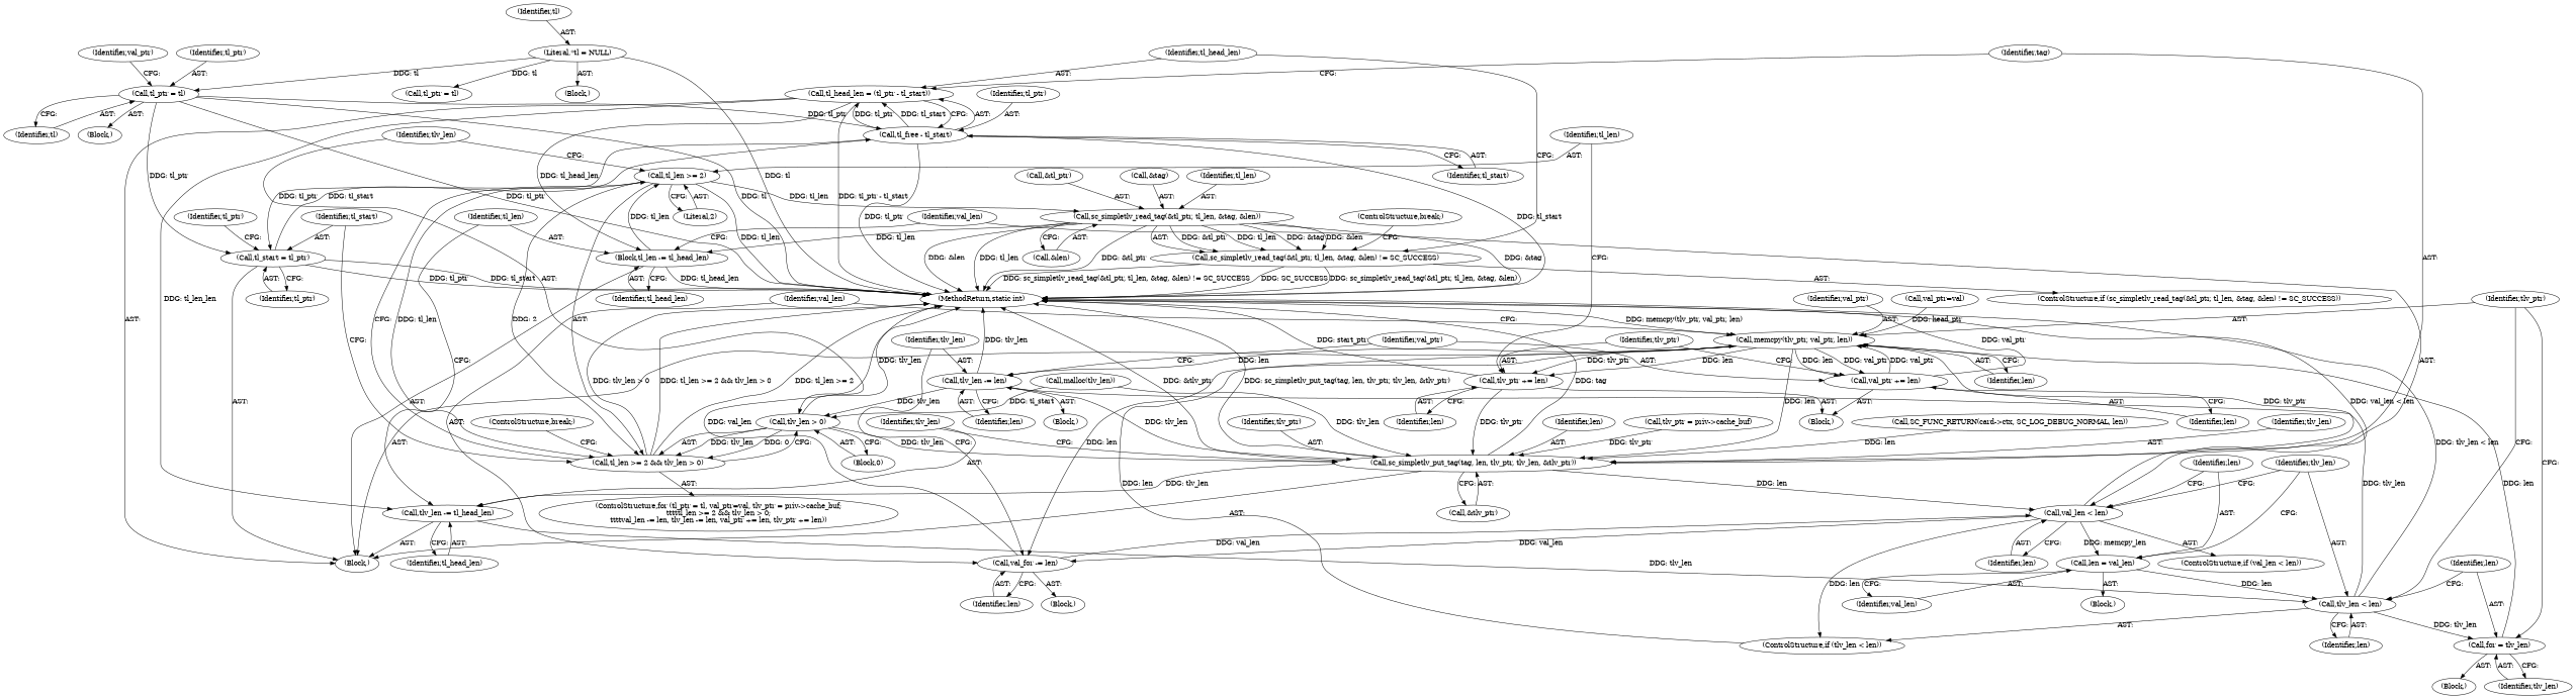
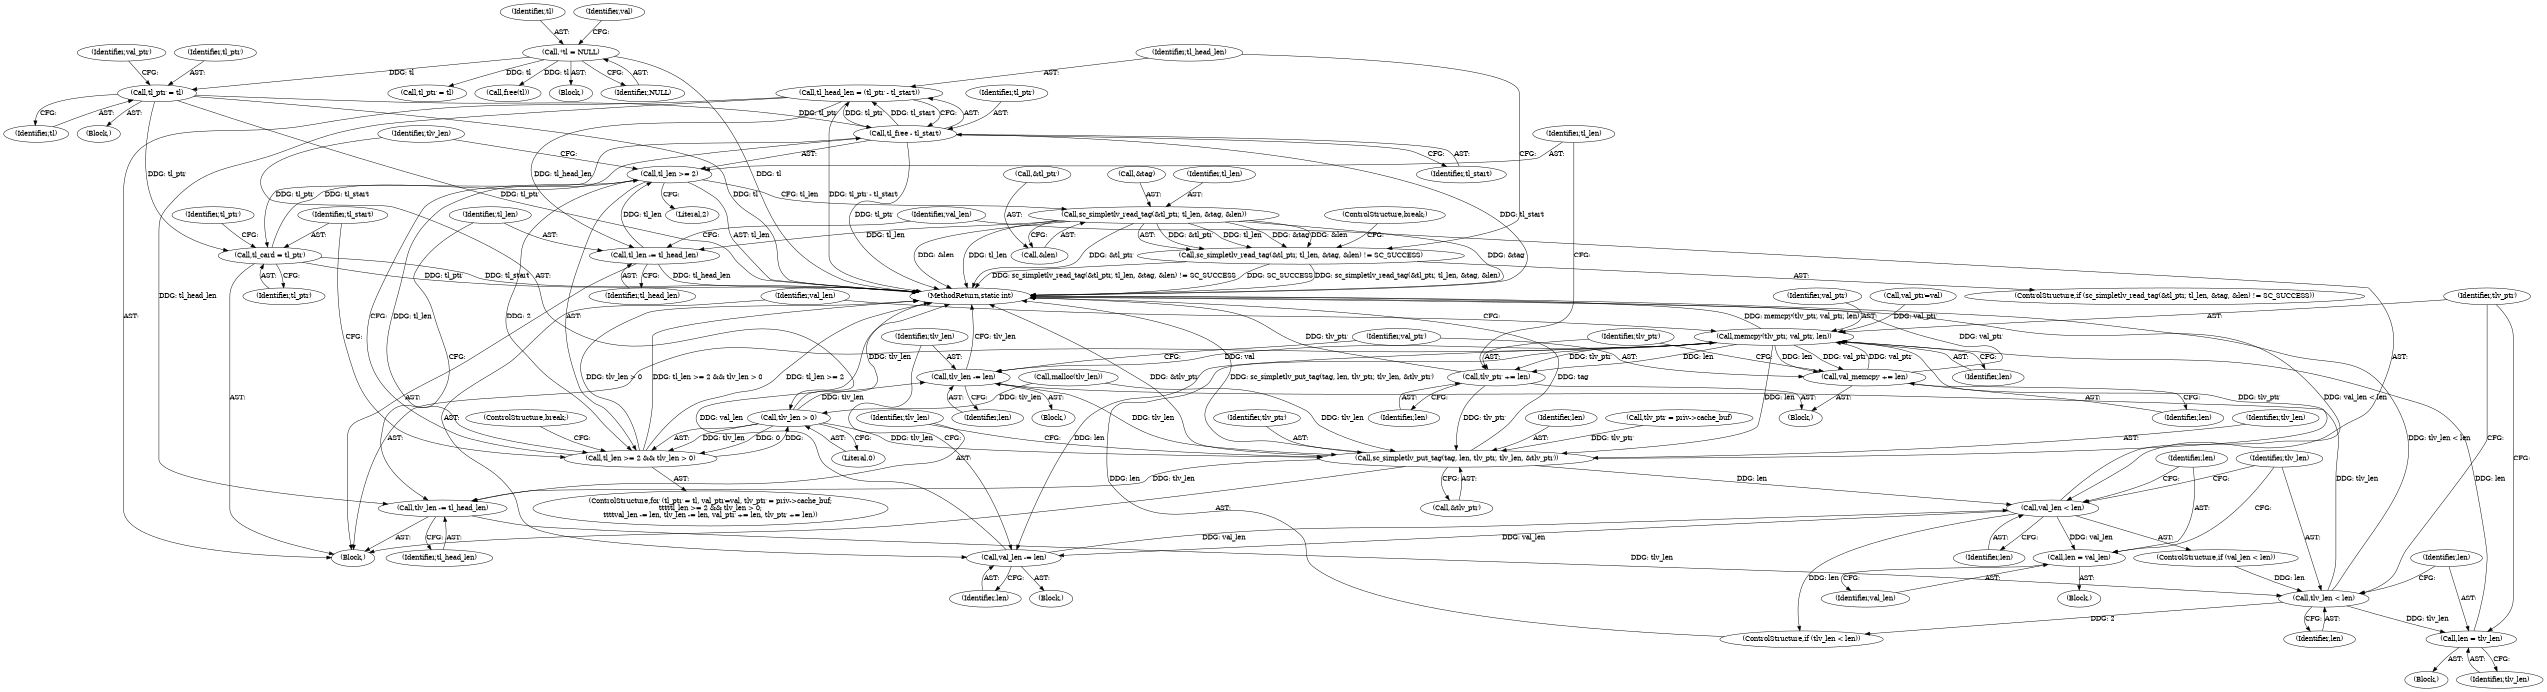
  digraph {
    n1 [label="(Call,tl_head_len = (tl_ptr - tl_start))"]
    n2 [label="(Call,tl_free - tl_start)"]
    n3 [label="(Call,tlv_len -= tl_head_len)"]
-   n4 [label="(Block,tl_len -= tl_head_len)"]
+   n4 [label="(Call,tl_len -= tl_head_len)"]
    n5 [label="(Block,)"]
    n6 [label="(MethodReturn,static int)"]
-   n7 [label="(Call,tl_start = tl_ptr)"]
+   n7 [label="(Call,tl_card = tl_ptr)"]
    n8 [label="(Identifier,tl_start)"]
    n9 [label="(Call,tlv_len < len)"]
    n10 [label="(Identifier,tl_head_len)"]
    n11 [label="(Call,tl_len >= 2)"]
    n12 [label="(Identifier,tl_head_len)"]
    n13 [label="(Identifier,tl_ptr)"]
    n14 [label="(Call,tl_ptr = tl)"]
    n15 [label="(Block,)"]
    n16 [label="(Identifier,tl)"]
-   n17 [label="(Literal,*tl = NULL)"]
+   n17 [label="(Call,*tl = NULL)"]
    n18 [label="(Call,tl_ptr = tl)"]
+   n19 [label="(Call,free(tl))"]
    n20 [label="(Block,)"]
+   n21 [label="(Identifier,NULL)"]
    n22 [label="(Call,tlv_len -= len)"]
-   n23 [label="(Call,for = tlv_len)"]
+   n23 [label="(Call,len = tlv_len)"]
    n24 [label="(ControlStructure,if (tlv_len < len))"]
    n25 [label="(Identifier,len)"]
    n26 [label="(Call,tlv_len > 0)"]
    n27 [label="(Call,sc_simpletlv_put_tag(tag, len, tlv_ptr, tlv_len, &tlv_ptr))"]
    n28 [label="(Identifier,len)"]
    n29 [label="(Block,)"]
    n30 [label="(Call,memcpy(tlv_ptr, val_ptr, len))"]
-   n31 [label="(Call,val_for -= len)"]
-   n32 [label="(Call,val_ptr += len)"]
+   n31 [label="(Call,val_len -= len)"]
+   n32 [label="(Call,val_memcpy += len)"]
    n33 [label="(Call,tlv_ptr += len)"]
    n34 [label="(Identifier,len)"]
    n35 [label="(Block,)"]
    n36 [label="(Identifier,tlv_len)"]
    n37 [label="(Call,tl_len >= 2 && tlv_len > 0)"]
-   n38 [label="(Block,0)"]
+   n38 [label="(Literal,0)"]
    n39 [label="(Call,val_len < len)"]
    n40 [label="(Call,&tlv_ptr)"]
    n41 [label="(ControlStructure,for (tl_ptr = tl, val_ptr=val, tlv_ptr = priv->cache_buf;\n\t\t\t\ttl_len >= 2 && tlv_len > 0;\n\t\t\t\tval_len -= len, tlv_len -= len, val_ptr += len, tlv_ptr += len))"]
    n42 [label="(Call,sc_simpletlv_read_tag(&tl_ptr, tl_len, &tag, &len))"]
    n43 [label="(Literal,2)"]
    n44 [label="(Call,len = val_len)"]
    n45 [label="(Identifier,len)"]
    n46 [label="(ControlStructure,if (val_len < len))"]
    n47 [label="(Block,)"]
    n48 [label="(Identifier,len)"]
    n49 [label="(Identifier,val_len)"]
    n50 [label="(Block,)"]
    n51 [label="(Block,)"]
    n52 [label="(Identifier,len)"]
    n53 [label="(Identifier,len)"]
    n54 [label="(Call,sc_simpletlv_read_tag(&tl_ptr, tl_len, &tag, &len) != SC_SUCCESS)"]
    n55 [label="(Call,&len)"]
    n56 [label="(ControlStructure,if (sc_simpletlv_read_tag(&tl_ptr, tl_len, &tag, &len) != SC_SUCCESS))"]
    n57 [label="(Identifier,len)"]
    n58 [label="(Identifier,tlv_len)"]
    n59 [label="(Call,tlv_ptr = priv->cache_buf)"]
    n60 [label="(Identifier,tl_ptr)"]
-   n61 [label="(Identifier,tag)"]
-   n62 [label="(Call,SC_FUNC_RETURN(card->ctx, SC_LOG_DEBUG_NORMAL, len))"]
    n63 [label="(Identifier,len)"]
    n64 [label="(ControlStructure,break;)"]
    n65 [label="(Identifier,val_len)"]
    n66 [label="(Identifier,len)"]
    n67 [label="(Identifier,val_ptr)"]
    n68 [label="(Identifier,tl)"]
    n69 [label="(Identifier,tlv_len)"]
    n70 [label="(Call,val_ptr=val)"]
    n71 [label="(Identifier,val_ptr)"]
    n72 [label="(Identifier,tlv_ptr)"]
    n73 [label="(Identifier,tlv_ptr)"]
    n74 [label="(Identifier,tl_len)"]
    n75 [label="(Identifier,val_len)"]
    n76 [label="(Call,malloc(tlv_len))"]
    n77 [label="(Call,&tl_ptr)"]
    n78 [label="(Call,&tag)"]
    n79 [label="(Identifier,tlv_len)"]
    n80 [label="(Identifier,tl_start)"]
    n81 [label="(Identifier,tl_head_len)"]
+   n82 [label="(Identifier,val)"]
    n83 [label="(Identifier,tlv_len)"]
    n84 [label="(Identifier,tlv_len)"]
    n85 [label="(Identifier,tl_len)"]
    n86 [label="(Identifier,tlv_ptr)"]
    n87 [label="(Identifier,val_ptr)"]
    n88 [label="(Identifier,tl_len)"]
    n89 [label="(Identifier,tl_ptr)"]
    n90 [label="(ControlStructure,break;)"]
    n91 [label="(Identifier,tl_ptr)"]
    n1 -> n2 [label="CFG: "]
-   n1 -> n3 [label="DDG: tl_len_len"]
+   n1 -> n3 [label="DDG: tl_head_len"]
    n1 -> n4 [label="DDG: tl_head_len"]
    n1 -> n5 [label="AST: "]
    n1 -> n6 [label="DDG: tl_ptr - tl_start"]
    n2 -> n1 [label="AST: "]
    n2 -> n1 [label="DDG: tl_ptr"]
    n2 -> n1 [label="DDG: tl_start"]
    n2 -> n6 [label="DDG: tl_ptr"]
    n2 -> n6 [label="DDG: tl_start"]
    n2 -> n7 [label="DDG: tl_ptr"]
    n2 -> n8 [label="CFG: "]
    n3 -> n5 [label="AST: "]
    n3 -> n9 [label="DDG: tlv_len"]
    n3 -> n10 [label="CFG: "]
    n4 -> n5 [label="AST: "]
    n4 -> n6 [label="DDG: tl_head_len"]
    n4 -> n11 [label="DDG: tl_len"]
    n4 -> n12 [label="CFG: "]
    n7 -> n2 [label="DDG: tl_start"]
    n7 -> n5 [label="AST: "]
    n7 -> n6 [label="DDG: tl_ptr"]
    n7 -> n6 [label="DDG: tl_start"]
    n7 -> n13 [label="CFG: "]
    n8 -> n2 [label="AST: "]
    n9 -> n6 [label="DDG: tlv_len < len"]
    n9 -> n22 [label="DDG: tlv_len"]
    n9 -> n23 [label="DDG: tlv_len"]
-   n9 -> n24 [label="AST: "]
+   n9 -> n24 [label="DDG: 2"]
    n9 -> n25 [label="CFG: "]
    n10 -> n3 [label="AST: "]
-   n11 -> n6 [label="DDG: tl_len"]
+   n11 -> n6 [label="AST: tl_len"]
    n11 -> n37 [label="AST: "]
    n11 -> n37 [label="DDG: tl_len"]
    n11 -> n37 [label="DDG: 2"]
-   n11 -> n42 [label="DDG: tl_len"]
+   n11 -> n42 [label="CFG: tl_len"]
    n11 -> n43 [label="CFG: "]
    n12 -> n4 [label="AST: "]
    n13 -> n7 [label="AST: "]
    n14 -> n2 [label="DDG: tl_ptr"]
    n14 -> n6 [label="DDG: tl"]
    n14 -> n6 [label="DDG: tl_ptr"]
    n14 -> n7 [label="DDG: tl_ptr"]
    n14 -> n15 [label="AST: "]
    n14 -> n16 [label="CFG: "]
    n16 -> n14 [label="AST: "]
    n17 -> n6 [label="DDG: tl"]
    n17 -> n14 [label="DDG: tl"]
    n17 -> n18 [label="DDG: tl"]
+   n17 -> n19 [label="DDG: tl"]
    n17 -> n20 [label="AST: "]
-   n22 -> n6 [label="DDG: tlv_len"]
-   n22 -> n26 [label="DDG: tlv_len"]
+   n17 -> n21 [label="CFG: "]
+   n21 -> n17 [label="AST: "]
+   n22 -> n6 [label="CFG: tlv_len"]
+   n26 -> n22 [label="DDG: tlv_len"]
    n22 -> n27 [label="DDG: tlv_len"]
    n22 -> n28 [label="CFG: "]
    n22 -> n29 [label="AST: "]
    n23 -> n30 [label="DDG: len"]
    n23 -> n35 [label="AST: "]
    n23 -> n36 [label="CFG: "]
    n24 -> n30 [label="DDG: len"]
    n25 -> n9 [label="AST: "]
    n26 -> n6 [label="DDG: tlv_len"]
    n26 -> n27 [label="DDG: tlv_len"]
    n26 -> n37 [label="AST: "]
    n26 -> n37 [label="DDG: tlv_len"]
    n26 -> n37 [label="DDG: 0"]
    n26 -> n38 [label="CFG: "]
    n27 -> n3 [label="DDG: tlv_len"]
    n27 -> n5 [label="AST: "]
    n27 -> n6 [label="DDG: &tlv_ptr"]
    n27 -> n6 [label="DDG: tag"]
    n27 -> n6 [label="DDG: sc_simpletlv_put_tag(tag, len, tlv_ptr, tlv_len, &tlv_ptr)"]
    n27 -> n30 [label="DDG: tlv_ptr"]
    n27 -> n39 [label="DDG: len"]
    n27 -> n40 [label="CFG: "]
    n28 -> n22 [label="AST: "]
    n30 -> n5 [label="AST: "]
-   n6 -> n30 [label="DDG: memcpy(tlv_ptr, val_ptr, len)"]
-   n30 -> n22 [label="DDG: len"]
+   n30 -> n6 [label="DDG: memcpy(tlv_ptr, val_ptr, len)"]
+   n30 -> n22 [label="DDG: val"]
    n30 -> n27 [label="DDG: len"]
    n30 -> n31 [label="DDG: len"]
    n30 -> n32 [label="DDG: len"]
    n30 -> n32 [label="DDG: val_ptr"]
    n30 -> n33 [label="DDG: len"]
    n30 -> n33 [label="DDG: tlv_ptr"]
    n30 -> n34 [label="CFG: "]
    n31 -> n6 [label="DDG: val_len"]
    n31 -> n39 [label="DDG: val_len"]
    n31 -> n47 [label="AST: "]
    n31 -> n48 [label="CFG: "]
    n32 -> n6 [label="DDG: val_ptr"]
    n32 -> n30 [label="DDG: val_ptr"]
    n32 -> n51 [label="AST: "]
    n32 -> n52 [label="CFG: "]
-   n33 -> n6 [label="DDG: start_ptr"]
+   n33 -> n6 [label="DDG: tlv_ptr"]
    n33 -> n27 [label="DDG: tlv_ptr"]
    n33 -> n51 [label="AST: "]
    n33 -> n53 [label="CFG: "]
    n34 -> n30 [label="AST: "]
    n36 -> n23 [label="AST: "]
    n37 -> n6 [label="DDG: tl_len >= 2"]
    n37 -> n6 [label="DDG: tlv_len > 0"]
    n37 -> n6 [label="DDG: tl_len >= 2 && tlv_len > 0"]
    n37 -> n11 [label="CFG: "]
-   n37 -> n26 [label="CFG: "]
+   n37 -> n26 [label="DDG: "]
    n37 -> n41 [label="AST: "]
    n38 -> n26 [label="AST: "]
    n39 -> n6 [label="DDG: val_len < len"]
    n39 -> n24 [label="DDG: len"]
    n39 -> n31 [label="DDG: val_len"]
-   n39 -> n44 [label="DDG: memcpy_len"]
+   n39 -> n44 [label="DDG: val_len"]
    n39 -> n45 [label="CFG: "]
    n39 -> n46 [label="AST: "]
    n40 -> n27 [label="AST: "]
    n42 -> n4 [label="DDG: tl_len"]
    n42 -> n6 [label="DDG: &tag"]
    n42 -> n6 [label="DDG: &len"]
    n42 -> n6 [label="DDG: tl_len"]
    n42 -> n6 [label="DDG: &tl_ptr"]
    n42 -> n54 [label="AST: "]
    n42 -> n54 [label="DDG: &tl_ptr"]
    n42 -> n54 [label="DDG: tl_len"]
    n42 -> n54 [label="DDG: &tag"]
    n42 -> n54 [label="DDG: &len"]
    n42 -> n55 [label="CFG: "]
-   n43 -> n11 [label="AST: "]
-   n44 -> n9 [label="DDG: len"]
+   n2 -> n11 [label="AST: "]
+   n46 -> n9 [label="DDG: len"]
    n44 -> n49 [label="CFG: "]
    n44 -> n50 [label="AST: "]
    n45 -> n39 [label="AST: "]
    n48 -> n31 [label="AST: "]
    n49 -> n44 [label="AST: "]
    n52 -> n32 [label="AST: "]
    n53 -> n33 [label="AST: "]
    n54 -> n6 [label="DDG: sc_simpletlv_read_tag(&tl_ptr, tl_len, &tag, &len) != SC_SUCCESS"]
    n54 -> n6 [label="DDG: SC_SUCCESS"]
    n54 -> n6 [label="DDG: sc_simpletlv_read_tag(&tl_ptr, tl_len, &tag, &len)"]
    n54 -> n56 [label="AST: "]
    n55 -> n42 [label="AST: "]
    n57 -> n27 [label="AST: "]
    n58 -> n3 [label="AST: "]
    n58 -> n27 [label="CFG: "]
    n59 -> n27 [label="DDG: tlv_ptr"]
    n60 -> n7 [label="CFG: "]
-   n61 -> n1 [label="CFG: "]
-   n61 -> n27 [label="AST: "]
-   n62 -> n27 [label="DDG: len"]
    n63 -> n9 [label="CFG: "]
    n63 -> n23 [label="AST: "]
    n64 -> n37 [label="CFG: "]
    n65 -> n30 [label="CFG: "]
    n65 -> n31 [label="AST: "]
    n66 -> n39 [label="CFG: "]
    n66 -> n44 [label="AST: "]
    n67 -> n22 [label="CFG: "]
    n67 -> n32 [label="AST: "]
    n68 -> n17 [label="AST: "]
    n69 -> n27 [label="AST: "]
-   n70 -> n30 [label="DDG: head_ptr"]
+   n70 -> n30 [label="DDG: val_ptr"]
    n71 -> n30 [label="AST: "]
    n72 -> n9 [label="CFG: "]
    n72 -> n23 [label="CFG: "]
    n72 -> n30 [label="AST: "]
    n73 -> n32 [label="CFG: "]
    n73 -> n33 [label="AST: "]
    n74 -> n3 [label="CFG: "]
    n74 -> n4 [label="AST: "]
    n75 -> n4 [label="CFG: "]
    n75 -> n39 [label="AST: "]
-   n76 -> n26 [label="DDG: tl_start"]
+   n76 -> n26 [label="DDG: tlv_len"]
    n76 -> n27 [label="DDG: tlv_len"]
-   n77 -> n42 [label="AST: "]
+   n77 -> n55 [label="AST: "]
    n78 -> n42 [label="AST: "]
    n79 -> n22 [label="AST: "]
    n79 -> n31 [label="CFG: "]
    n80 -> n7 [label="AST: "]
    n80 -> n37 [label="CFG: "]
    n81 -> n1 [label="AST: "]
    n81 -> n54 [label="CFG: "]
+   n82 -> n17 [label="CFG: "]
    n83 -> n9 [label="AST: "]
    n83 -> n39 [label="CFG: "]
    n83 -> n44 [label="CFG: "]
    n84 -> n11 [label="CFG: "]
    n84 -> n26 [label="AST: "]
    n85 -> n11 [label="AST: "]
    n85 -> n33 [label="CFG: "]
    n86 -> n27 [label="AST: "]
    n87 -> n14 [label="CFG: "]
    n88 -> n42 [label="AST: "]
    n89 -> n14 [label="AST: "]
    n90 -> n54 [label="CFG: "]
    n91 -> n2 [label="AST: "]
  }
